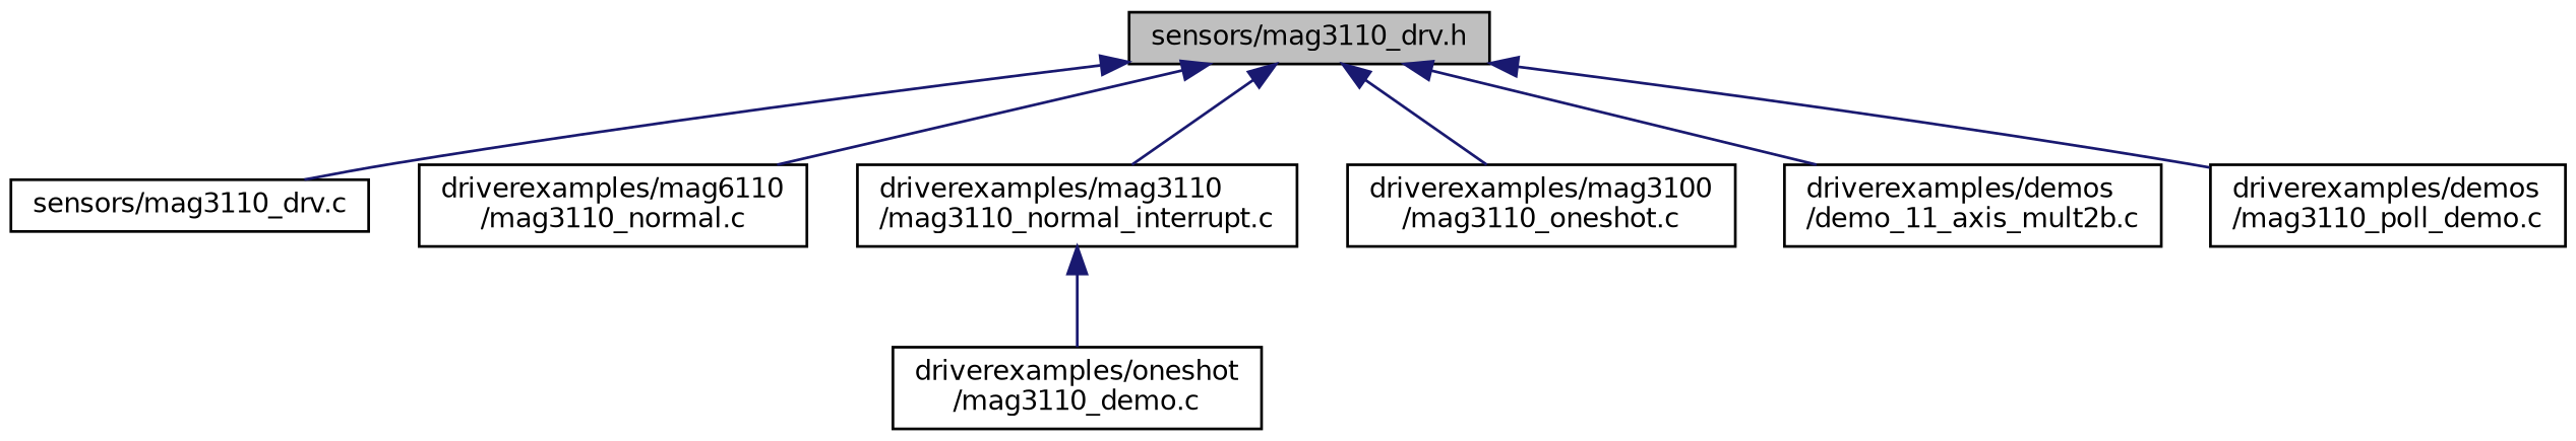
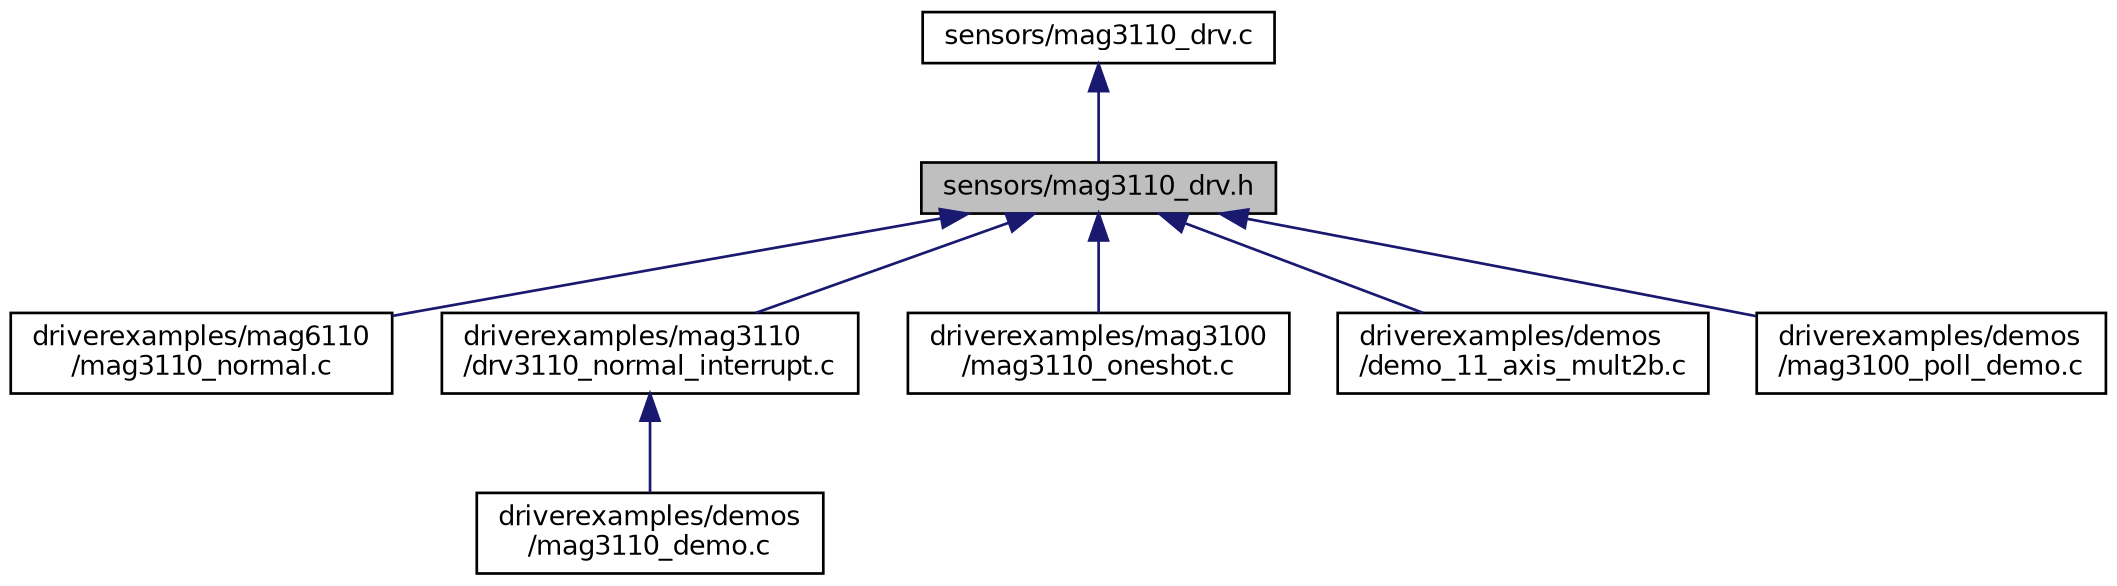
  digraph {
    node [color=black fillcolor=white fontname=Helvetica fontsize=10 shape=record style=filled]
    edge [color=midnightblue dir=back fontname=Helvetica fontsize=10 labelfontname=Helvetica labelfontsize=10 style=solid]
    n1 [fillcolor=grey75 fontcolor=black height=0.2 label="sensors/mag3110_drv.h" width=0.4]
    n2 [height=0.2 label="sensors/mag3110_drv.c" width=0.4]
    n3 [height=0.2 label="driverexamples/mag6110\l/mag3110_normal.c" width=0.4]
-   n4 [height=0.2 label="driverexamples/mag3110\l/mag3110_normal_interrupt.c" width=0.4]
+   n4 [height=0.2 label="driverexamples/mag3110\l/drv3110_normal_interrupt.c" width=0.4]
    n5 [height=0.2 label="driverexamples/mag3100\l/mag3110_oneshot.c" width=0.4]
    n6 [height=0.2 label="driverexamples/demos\l/demo_11_axis_mult2b.c" width=0.4]
-   n7 [height=0.2 label="driverexamples/demos\l/mag3110_poll_demo.c" width=0.4]
-   n8 [height=0.2 label="driverexamples/oneshot\l/mag3110_demo.c" width=0.4]
-   n1 -> n2
+   n7 [height=0.2 label="driverexamples/demos\l/mag3100_poll_demo.c" width=0.4]
+   n8 [height=0.2 label="driverexamples/demos\l/mag3110_demo.c" width=0.4]
+   n2 -> n1
    n1 -> n3
    n1 -> n4
    n1 -> n5
    n1 -> n6
    n1 -> n7
    n4 -> n8
  }
